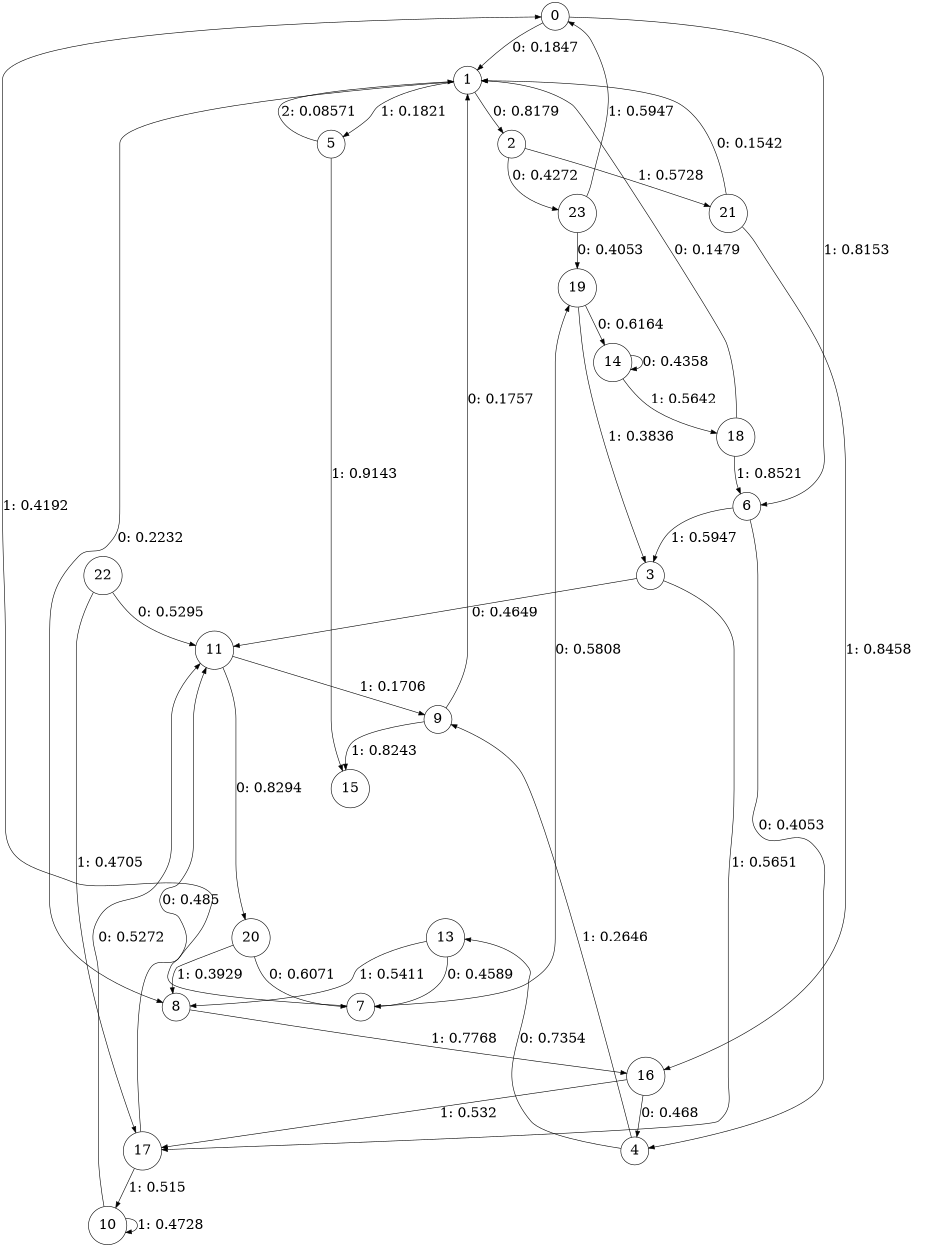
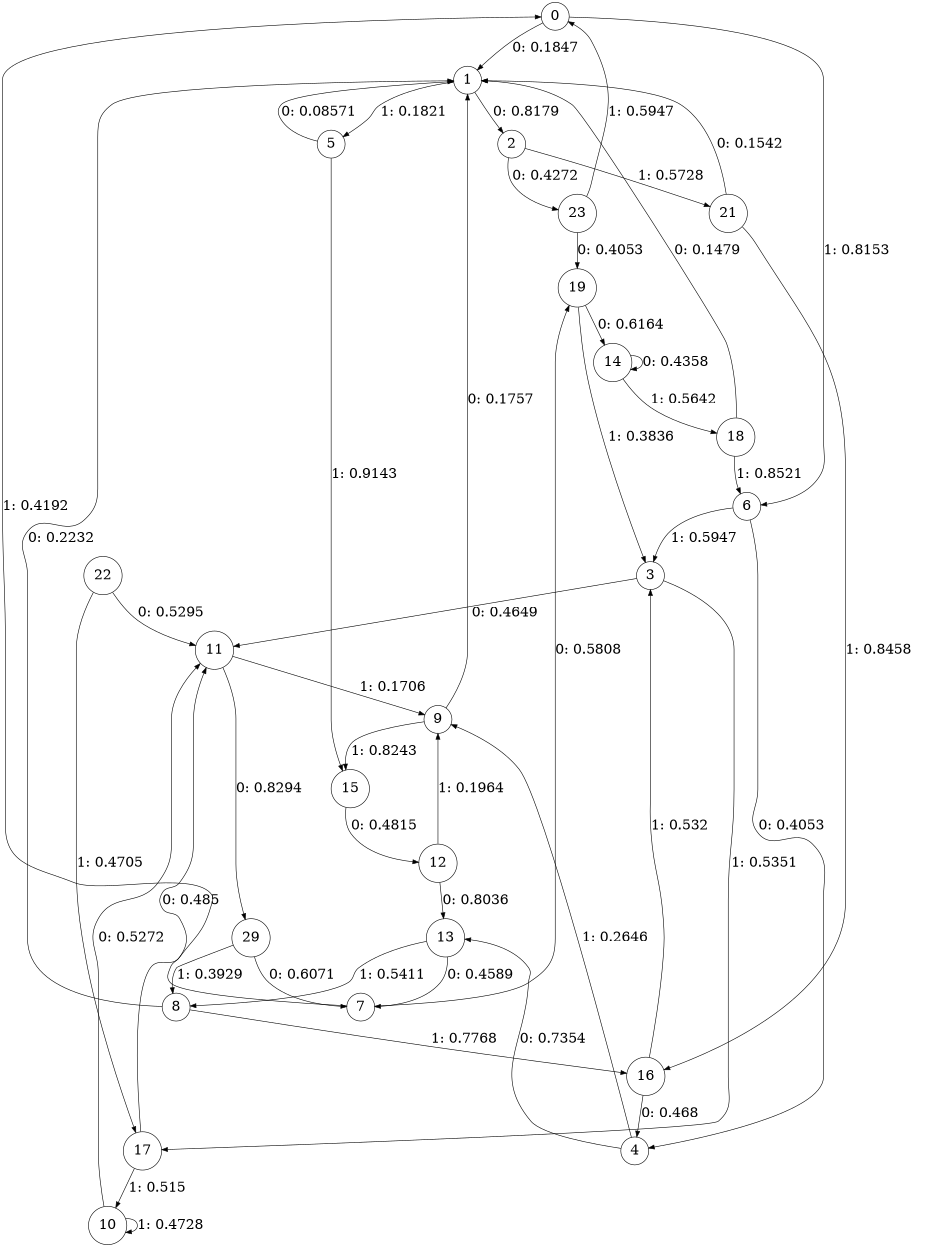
  digraph {
    node [fontsize=24 shape=circle]
    edge [fontsize=24]
    0
    1
    6
    2
    5
    3
    4
    23
    21
    15
    11
    17
    9
    13
    19
    16
+   12
    14
-   20
+   20 [label=29]
    10
    7
    8
    22
    18
    0 -> 1 [label="0: 0.1847   "]
    0 -> 6 [label="1: 0.8153   "]
    1 -> 2 [label="0: 0.8179   "]
    1 -> 5 [label="1: 0.1821   "]
    6 -> 3 [label="1: 0.5947   "]
    6 -> 4 [label="0: 0.4053   "]
    2 -> 23 [label="0: 0.4272   "]
    2 -> 21 [label="1: 0.5728   "]
-   5 -> 1 [label="2: 0.08571  "]
+   5 -> 1 [label="0: 0.08571  "]
    5 -> 15 [label="1: 0.9143   "]
    3 -> 11 [label="0: 0.4649   "]
-   3 -> 17 [label="1: 0.5651   "]
+   3 -> 17 [label="1: 0.5351   "]
    4 -> 9 [label="1: 0.2646   "]
    4 -> 13 [label="0: 0.7354   "]
    23 -> 0 [label="1: 0.5947   "]
    23 -> 19 [label="0: 0.4053   "]
    21 -> 1 [label="0: 0.1542   "]
    21 -> 16 [label="1: 0.8458   "]
+   15 -> 12 [label="0: 0.4815   "]
    11 -> 9 [label="1: 0.1706   "]
    11 -> 20 [label="0: 0.8294   "]
    17 -> 11 [label="0: 0.485    "]
    17 -> 10 [label="1: 0.515    "]
    9 -> 1 [label="0: 0.1757   "]
    9 -> 15 [label="1: 0.8243   "]
    13 -> 7 [label="0: 0.4589   "]
    13 -> 8 [label="1: 0.5411   "]
    19 -> 3 [label="1: 0.3836   "]
    19 -> 14 [label="0: 0.6164   "]
-   16 -> 17 [label="1: 0.532    "]
+   16 -> 3 [label="1: 0.532    "]
    16 -> 4 [label="0: 0.468    "]
+   12 -> 9 [label="1: 0.1964   "]
+   12 -> 13 [label="0: 0.8036   "]
    14 -> 14 [label="0: 0.4358   "]
    14 -> 18 [label="1: 0.5642   "]
    20 -> 7 [label="0: 0.6071   "]
    20 -> 8 [label="1: 0.3929   "]
    10 -> 11 [label="0: 0.5272   "]
    10 -> 10 [label="1: 0.4728   "]
    7 -> 0 [label="1: 0.4192   "]
    7 -> 19 [label="0: 0.5808   "]
-   1 -> 8 [label="0: 0.2232   "]
+   8 -> 1 [label="0: 0.2232   "]
    8 -> 16 [label="1: 0.7768   "]
    22 -> 11 [label="0: 0.5295   "]
    22 -> 17 [label="1: 0.4705   "]
    18 -> 1 [label="0: 0.1479   "]
    18 -> 6 [label="1: 0.8521   "]
  }
